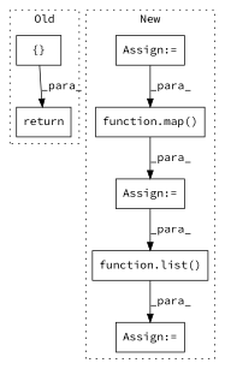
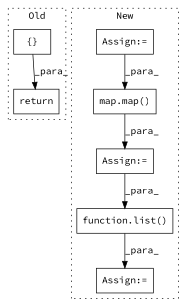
  digraph {
    fontname="Source Code Pro"
    node [a=68 l=3 shape=box fontname="Source Code Pro"]
    edge [fontname="Source Code Pro"]
    n1 [a=93 l=7 label=return s=2441]
    n2 [a=95 l="10,7" label="{}" s="2291,2349"]
-   n3 [a=75 l="4,1" label="function.map()" s="4691,4738"]
+   n3 [a=75 l="4,1" label="map.map()" s="4691,4738"]
    n4 [label="Assign:=" s=4748]
    n5 [a=75 l="5,1" label="function.list()" s="4761,4770"]
    n6 [label="Assign:=" s=4360]
    n7 [label="Assign:=" s=4688]
    subgraph cluster_1 {
      label=Old
      style=dotted
      n1
      n2
    }
    subgraph cluster_2 {
      label=New
      style=dotted
      n3
      n4
      n5
      n6
      n7
    }
    n2 -> n1 [label=_para_]
    n3 -> n7 [label=_para_]
    n5 -> n4 [label=_para_]
    n6 -> n3 [label=_para_]
    n7 -> n5 [label=_para_]
  }
